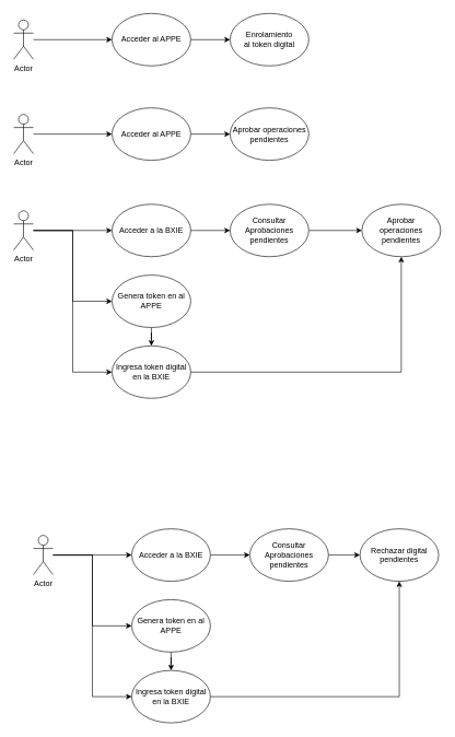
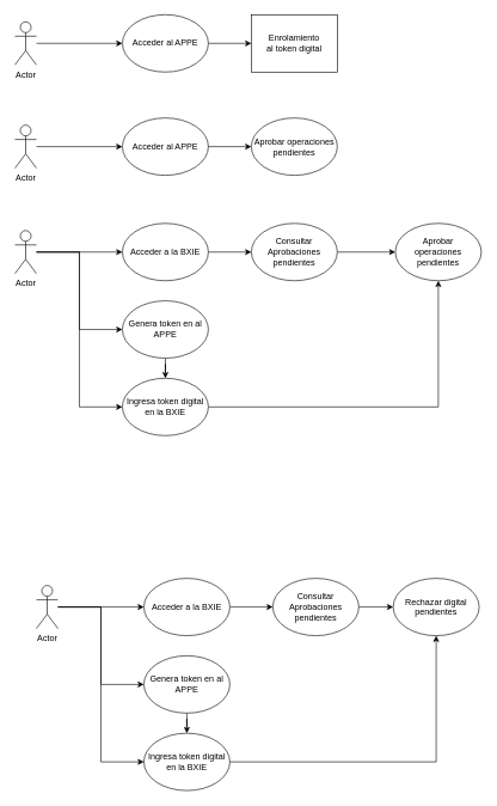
  <mxCell id="0" />
  <mxCell id="1" parent="0" />
  <mxCell id="2" style="edgeStyle=orthogonalEdgeStyle;rounded=0;orthogonalLoop=1;jettySize=auto;html=1;" edge="1" parent="1" source="3" target="5"><mxGeometry relative="1" as="geometry" /></mxCell>
  <mxCell id="3" value="Actor" style="shape=umlActor;verticalLabelPosition=bottom;verticalAlign=top;html=1;outlineConnect=0;" vertex="1" parent="1"><mxGeometry x="20" y="30" width="30" height="60" as="geometry" /></mxCell>
  <mxCell id="4" style="edgeStyle=orthogonalEdgeStyle;rounded=0;orthogonalLoop=1;jettySize=auto;html=1;" edge="1" parent="1" source="5" target="6"><mxGeometry relative="1" as="geometry" /></mxCell>
  <mxCell id="5" value="Acceder al APPE" style="ellipse;whiteSpace=wrap;html=1;" vertex="1" parent="1"><mxGeometry x="170" y="20" width="120" height="80" as="geometry" /></mxCell>
- <mxCell id="6" value="Enrolamiento&lt;br style=&quot;border-color: var(--border-color);&quot;&gt;al token digital" style="ellipse;whiteSpace=wrap;html=1;" vertex="1" parent="1"><mxGeometry x="350" y="20" width="120" height="80" as="geometry" /></mxCell>
+ <mxCell id="6" value="Enrolamiento&lt;br style=&quot;border-color: var(--border-color);&quot;&gt;al token digital" style="whiteSpace=wrap;html=1;rounded=0;" vertex="1" parent="1"><mxGeometry x="350" y="20" width="120" height="80" as="geometry" /></mxCell>
  <mxCell id="7" style="edgeStyle=orthogonalEdgeStyle;rounded=0;orthogonalLoop=1;jettySize=auto;html=1;" edge="1" parent="1" source="8" target="10"><mxGeometry relative="1" as="geometry" /></mxCell>
  <mxCell id="8" value="Actor" style="shape=umlActor;verticalLabelPosition=bottom;verticalAlign=top;html=1;outlineConnect=0;" vertex="1" parent="1"><mxGeometry x="20" y="174" width="30" height="60" as="geometry" /></mxCell>
  <mxCell id="9" style="edgeStyle=orthogonalEdgeStyle;rounded=0;orthogonalLoop=1;jettySize=auto;html=1;" edge="1" parent="1" source="10" target="11"><mxGeometry relative="1" as="geometry" /></mxCell>
  <mxCell id="10" value="Acceder al APPE" style="ellipse;whiteSpace=wrap;html=1;" vertex="1" parent="1"><mxGeometry x="170" y="164" width="120" height="80" as="geometry" /></mxCell>
  <mxCell id="11" value="Aprobar operaciones pendientes" style="ellipse;whiteSpace=wrap;html=1;" vertex="1" parent="1"><mxGeometry x="350" y="164" width="120" height="80" as="geometry" /></mxCell>
  <mxCell id="12" style="edgeStyle=orthogonalEdgeStyle;rounded=0;orthogonalLoop=1;jettySize=auto;html=1;" edge="1" parent="1" source="15" target="17"><mxGeometry relative="1" as="geometry" /></mxCell>
  <mxCell id="13" style="edgeStyle=orthogonalEdgeStyle;rounded=0;orthogonalLoop=1;jettySize=auto;html=1;entryX=0;entryY=0.5;entryDx=0;entryDy=0;" edge="1" parent="1" source="15" target="21"><mxGeometry relative="1" as="geometry" /></mxCell>
  <mxCell id="14" style="edgeStyle=orthogonalEdgeStyle;rounded=0;orthogonalLoop=1;jettySize=auto;html=1;entryX=0;entryY=0.5;entryDx=0;entryDy=0;" edge="1" parent="1" source="15" target="23"><mxGeometry relative="1" as="geometry" /></mxCell>
  <mxCell id="15" value="Actor" style="shape=umlActor;verticalLabelPosition=bottom;verticalAlign=top;html=1;outlineConnect=0;" vertex="1" parent="1"><mxGeometry x="20" y="321" width="30" height="60" as="geometry" /></mxCell>
  <mxCell id="16" style="edgeStyle=orthogonalEdgeStyle;rounded=0;orthogonalLoop=1;jettySize=auto;html=1;" edge="1" parent="1" source="17" target="19"><mxGeometry relative="1" as="geometry" /></mxCell>
  <mxCell id="17" value="Acceder a la BXIE" style="ellipse;whiteSpace=wrap;html=1;" vertex="1" parent="1"><mxGeometry x="170" y="311" width="120" height="80" as="geometry" /></mxCell>
  <mxCell id="18" style="edgeStyle=orthogonalEdgeStyle;rounded=0;orthogonalLoop=1;jettySize=auto;html=1;" edge="1" parent="1" source="19" target="37"><mxGeometry relative="1" as="geometry" /></mxCell>
  <mxCell id="19" value="Consultar Aprobaciones pendientes" style="ellipse;whiteSpace=wrap;html=1;" vertex="1" parent="1"><mxGeometry x="350" y="311" width="120" height="80" as="geometry" /></mxCell>
  <mxCell id="20" style="edgeStyle=orthogonalEdgeStyle;rounded=0;orthogonalLoop=1;jettySize=auto;html=1;" edge="1" parent="1" source="21" target="23"><mxGeometry relative="1" as="geometry" /></mxCell>
  <mxCell id="21" value="Genera token en al APPE" style="ellipse;whiteSpace=wrap;html=1;" vertex="1" parent="1"><mxGeometry x="170" y="419" width="120" height="80" as="geometry" /></mxCell>
  <mxCell id="22" style="edgeStyle=orthogonalEdgeStyle;rounded=0;orthogonalLoop=1;jettySize=auto;html=1;entryX=0.5;entryY=1;entryDx=0;entryDy=0;" edge="1" parent="1" source="23" target="37"><mxGeometry relative="1" as="geometry" /></mxCell>
  <mxCell id="23" value="Ingresa token digital en la BXIE" style="ellipse;whiteSpace=wrap;html=1;" vertex="1" parent="1"><mxGeometry x="170" y="527" width="120" height="80" as="geometry" /></mxCell>
  <mxCell id="24" style="edgeStyle=orthogonalEdgeStyle;rounded=0;orthogonalLoop=1;jettySize=auto;html=1;" edge="1" parent="1" source="27" target="29"><mxGeometry relative="1" as="geometry" /></mxCell>
  <mxCell id="25" style="edgeStyle=orthogonalEdgeStyle;rounded=0;orthogonalLoop=1;jettySize=auto;html=1;entryX=0;entryY=0.5;entryDx=0;entryDy=0;" edge="1" parent="1" source="27" target="33"><mxGeometry relative="1" as="geometry" /></mxCell>
  <mxCell id="26" style="edgeStyle=orthogonalEdgeStyle;rounded=0;orthogonalLoop=1;jettySize=auto;html=1;entryX=0;entryY=0.5;entryDx=0;entryDy=0;" edge="1" parent="1" source="27" target="35"><mxGeometry relative="1" as="geometry" /></mxCell>
  <mxCell id="27" value="Actor" style="shape=umlActor;verticalLabelPosition=bottom;verticalAlign=top;html=1;outlineConnect=0;" vertex="1" parent="1"><mxGeometry x="50" y="816" width="30" height="60" as="geometry" /></mxCell>
  <mxCell id="28" style="edgeStyle=orthogonalEdgeStyle;rounded=0;orthogonalLoop=1;jettySize=auto;html=1;" edge="1" parent="1" source="29" target="31"><mxGeometry relative="1" as="geometry" /></mxCell>
  <mxCell id="29" value="Acceder a la BXIE" style="ellipse;whiteSpace=wrap;html=1;" vertex="1" parent="1"><mxGeometry x="200" y="806" width="120" height="80" as="geometry" /></mxCell>
  <mxCell id="30" style="edgeStyle=orthogonalEdgeStyle;rounded=0;orthogonalLoop=1;jettySize=auto;html=1;" edge="1" parent="1" source="31" target="36"><mxGeometry relative="1" as="geometry" /></mxCell>
  <mxCell id="31" value="Consultar Aprobaciones pendientes" style="ellipse;whiteSpace=wrap;html=1;" vertex="1" parent="1"><mxGeometry x="380" y="806" width="120" height="80" as="geometry" /></mxCell>
  <mxCell id="32" style="edgeStyle=orthogonalEdgeStyle;rounded=0;orthogonalLoop=1;jettySize=auto;html=1;" edge="1" parent="1" source="33" target="35"><mxGeometry relative="1" as="geometry" /></mxCell>
  <mxCell id="33" value="Genera token en al APPE" style="ellipse;whiteSpace=wrap;html=1;" vertex="1" parent="1"><mxGeometry x="200" y="914" width="120" height="80" as="geometry" /></mxCell>
  <mxCell id="34" style="edgeStyle=orthogonalEdgeStyle;rounded=0;orthogonalLoop=1;jettySize=auto;html=1;" edge="1" parent="1" source="35" target="36"><mxGeometry relative="1" as="geometry" /></mxCell>
  <mxCell id="35" value="Ingresa token digital en la BXIE" style="ellipse;whiteSpace=wrap;html=1;" vertex="1" parent="1"><mxGeometry x="200" y="1022" width="120" height="80" as="geometry" /></mxCell>
  <mxCell id="36" value="Rechazar digital pendientes" style="ellipse;whiteSpace=wrap;html=1;" vertex="1" parent="1"><mxGeometry x="548" y="806" width="120" height="80" as="geometry" /></mxCell>
  <mxCell id="37" value="Aprobar &lt;br&gt;operaciones pendientes" style="ellipse;whiteSpace=wrap;html=1;" vertex="1" parent="1"><mxGeometry x="551" y="311" width="120" height="80" as="geometry" /></mxCell>
